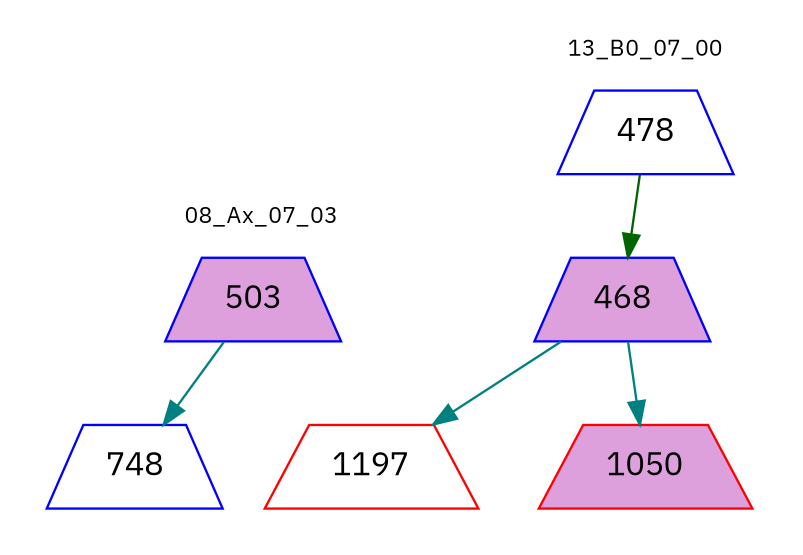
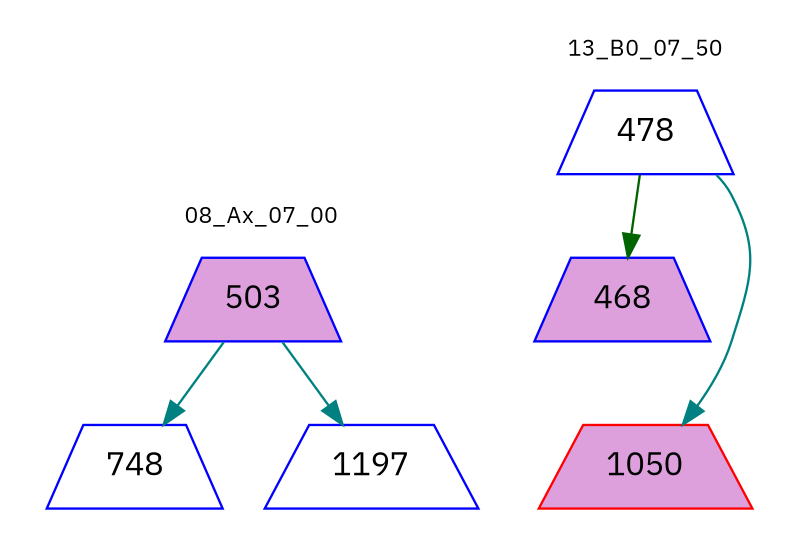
  digraph {
    fontname="IBM Plex Sans"
    node [color=blue fillcolor=plum fontname="IBM Plex Sans" shape=trapezium style=filled]
    edge [color=teal fontname="IBM Plex Sans"]
    n1 [label=503]
    n2 [fillcolor=white label=748]
-   n3 [color=red fillcolor=white label=1197]
+   n3 [fillcolor=white label=1197]
    n4 [label=468]
    n5 [fillcolor=white label=478]
    n6 [color=red label=1050]
    subgraph cluster_1 {
      color=white
      fontsize=10
-     label="08_Ax_07_03"
+     label="08_Ax_07_00"
      n1
      n2
      n3
    }
    subgraph cluster_2 {
      color=white
      fontsize=10
-     label="13_B0_07_00"
+     label="13_B0_07_50"
      n4
      n5
      n6
    }
    n1 -> n2
-   n4 -> n3
-   n4 -> n6
+   n1 -> n3
+   n5 -> n6
    n5 -> n4 [color=darkgreen]
  }
